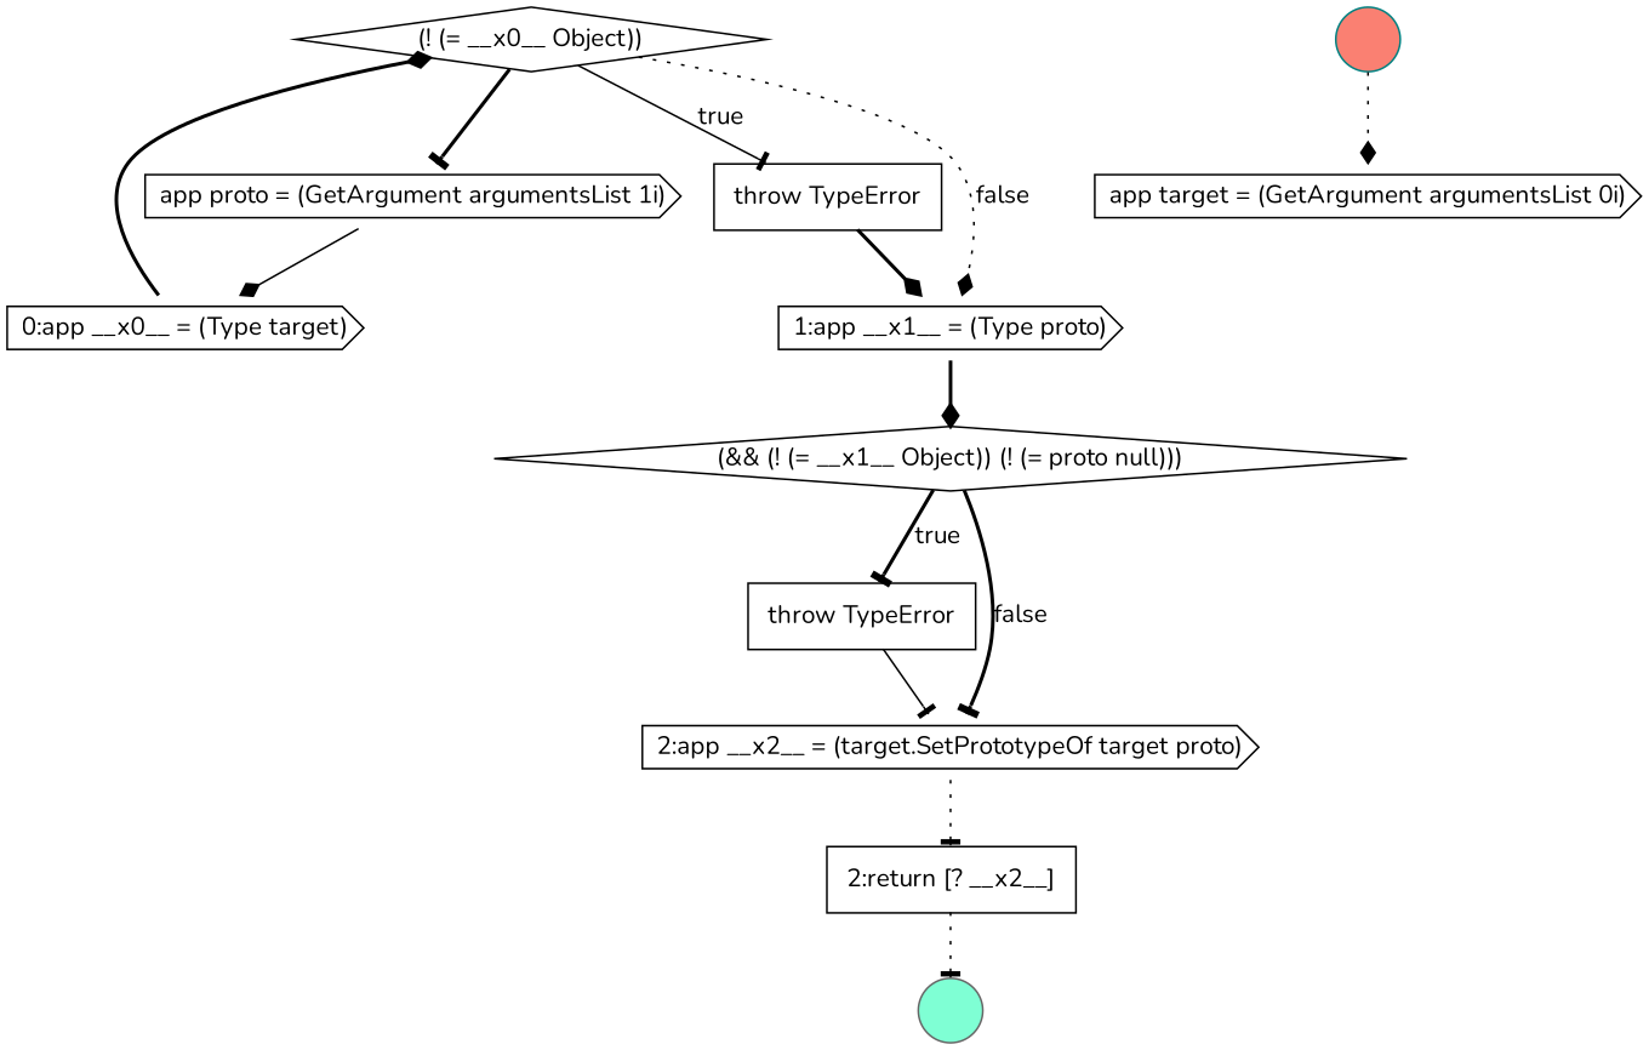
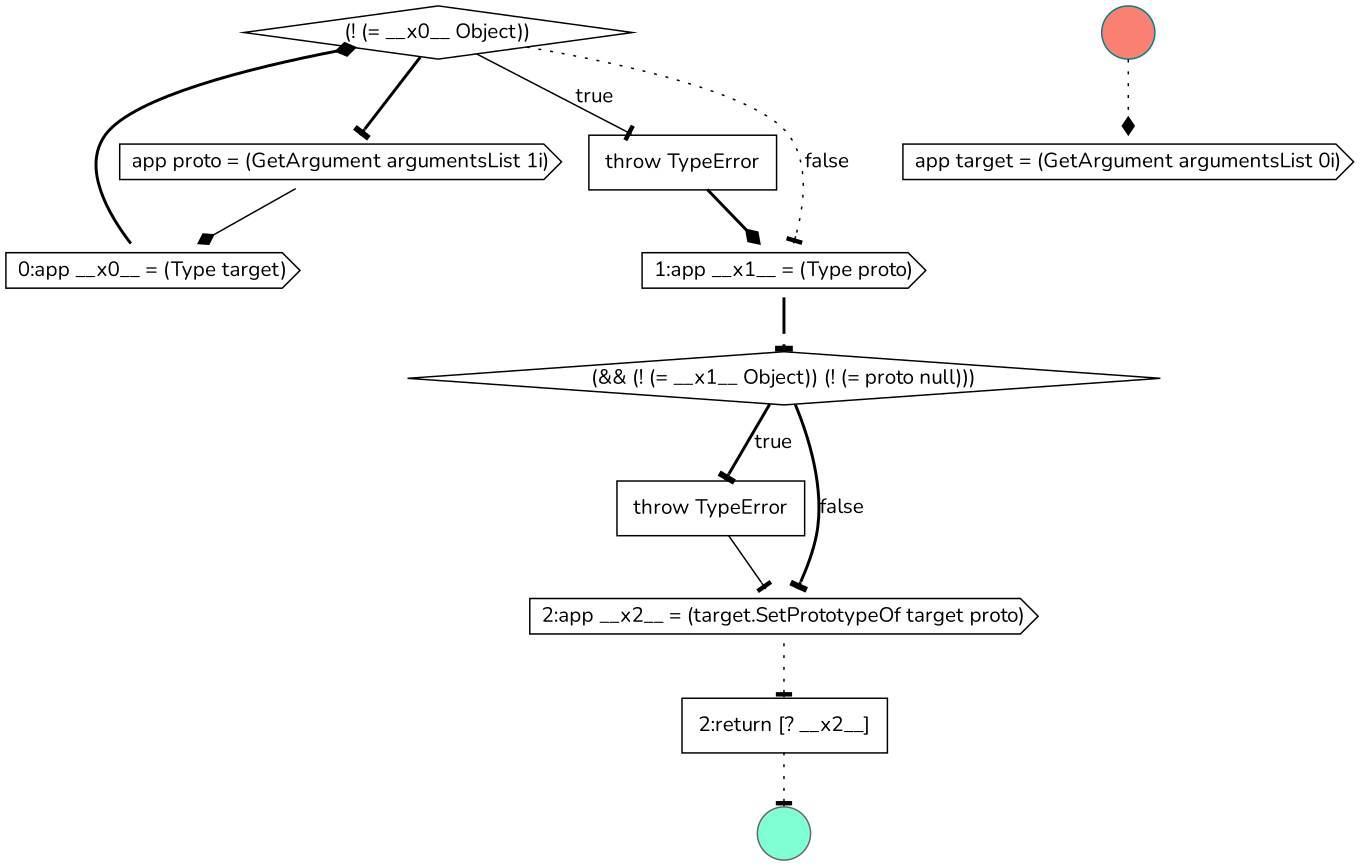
  digraph {
    fontname=Nunito
    node [color=black fillcolor=white fontname=Nunito shape=cds style=filled]
    edge [arrowhead=tee color=black fontname=Nunito style=bold]
    n1 [label=<<font color="black">     <table border="0" cellborder="1" cellspacing="0" cellpadding="10">       <tr><td align="left">throw TypeError</td></tr>     </table>   </font>> margin=0 shape=none]
    n2 [label=<<font color="black">2:app __x2__ = (target.SetPrototypeOf target proto)</font>>]
    n3 [label=<<font color="black">     <table border="0" cellborder="1" cellspacing="0" cellpadding="10">       <tr><td align="left">2:return [? __x2__]</td></tr>     </table>   </font>> margin=0 shape=none]
    n4 [label=<<font color="black">app target = (GetArgument argumentsList 0i)</font>>]
    n5 [label=<<font color="black">app proto = (GetArgument argumentsList 1i)</font>>]
    n6 [label=<<font color="black">0:app __x0__ = (Type target)</font>>]
    n7 [label=<<font color="black">     <table border="0" cellborder="1" cellspacing="0" cellpadding="10">       <tr><td align="left">throw TypeError</td></tr>     </table>   </font>> margin=0 shape=none]
    n8 [label=<<font color="black">1:app __x1__ = (Type proto)</font>>]
    n9 [label=<<font color="black">(&amp;&amp; (! (= __x1__ Object)) (! (= proto null)))</font>> shape=diamond]
    n10 [label=<<font color="black">(! (= __x0__ Object))</font>> shape=diamond]
    n11 [color=gray40 fillcolor=aquamarine label=" " shape=circle]
    n12 [color=teal fillcolor=salmon label=" " shape=circle]
    n1 -> n2 [style=solid]
    n2 -> n3 [style=dotted]
    n3 -> n11 [style=dotted]
    n5 -> n6 [arrowhead=diamond style=solid]
    n6 -> n10 [arrowhead=diamond]
    n7 -> n8 [arrowhead=diamond]
-   n8 -> n9 [arrowhead=diamond]
+   n8 -> n9
    n9 -> n1 [label=<<font color="black">true</font>>]
    n9 -> n2 [label=<<font color="black">false</font>>]
    n10 -> n5
    n10 -> n7 [label=<<font color="black">true</font>> style=solid]
-   n10 -> n8 [arrowhead=diamond label=<<font color="black">false</font>> style=dotted]
+   n10 -> n8 [label=<<font color="black">false</font>> style=dotted]
    n12 -> n4 [arrowhead=diamond style=dotted]
  }
